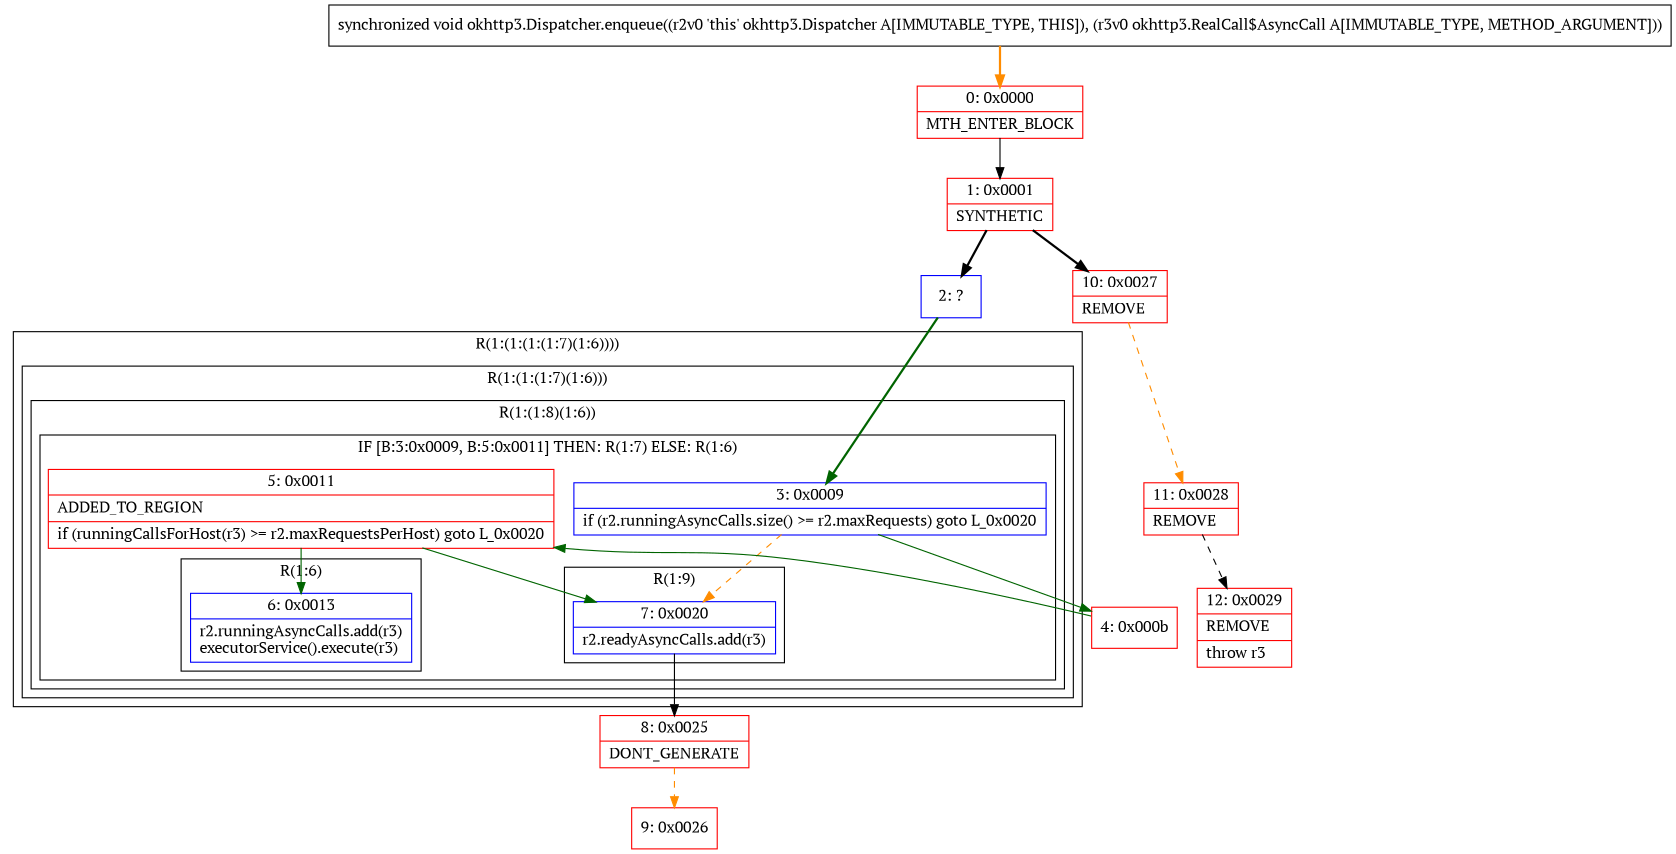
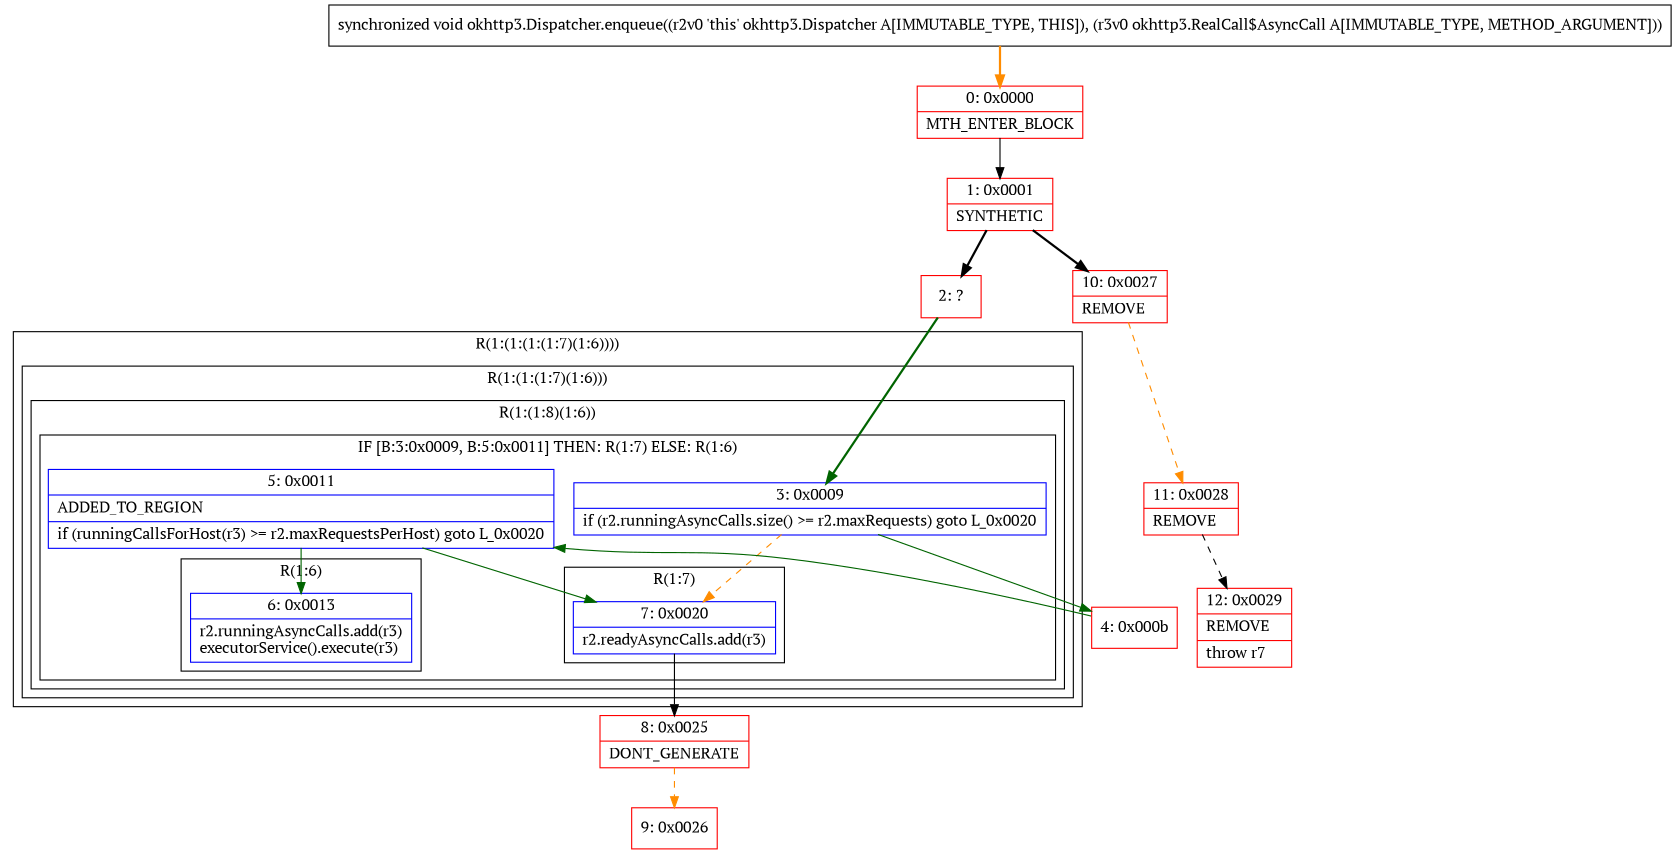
  digraph {
    fontname="PT Serif"
    node [color=red fontname="PT Serif" shape=record]
    edge [color=black fontname="PT Serif" style=solid]
    n1 [color=blue label="{7\:\ 0x0020|r2.readyAsyncCalls.add(r3)\l}"]
    n2 [color=blue label="{6\:\ 0x0013|r2.runningAsyncCalls.add(r3)\lexecutorService().execute(r3)\l}"]
    n3 [color=blue label="{3\:\ 0x0009|if (r2.runningAsyncCalls.size() \>= r2.maxRequests) goto L_0x0020\l}"]
-   n4 [label="{5\:\ 0x0011|ADDED_TO_REGION\l|if (runningCallsForHost(r3) \>= r2.maxRequestsPerHost) goto L_0x0020\l}"]
+   n4 [color=blue label="{5\:\ 0x0011|ADDED_TO_REGION\l|if (runningCallsForHost(r3) \>= r2.maxRequestsPerHost) goto L_0x0020\l}"]
    n5 [label="{8\:\ 0x0025|DONT_GENERATE\l}"]
    n6 [label="{4\:\ 0x000b}"]
    n7 [label="{9\:\ 0x0026}"]
    n8 [label="{0\:\ 0x0000|MTH_ENTER_BLOCK\l}"]
    n9 [label="{1\:\ 0x0001|SYNTHETIC\l}"]
-   n10 [color=blue label="{2\:\ ?}"]
+   n10 [label="{2\:\ ?}"]
    n11 [label="{10\:\ 0x0027|REMOVE\l}"]
    n12 [label="{11\:\ 0x0028|REMOVE\l}"]
-   n13 [label="{12\:\ 0x0029|REMOVE\l|throw r3\l}"]
+   n13 [label="{12\:\ 0x0029|REMOVE\l|throw r7\l}"]
    n14 [label="{synchronized void okhttp3.Dispatcher.enqueue((r2v0 'this' okhttp3.Dispatcher A[IMMUTABLE_TYPE, THIS]), (r3v0 okhttp3.RealCall$AsyncCall A[IMMUTABLE_TYPE, METHOD_ARGUMENT])) }" color=""]
    subgraph cluster_1 {
      label="R(1:(1:(1:(1:7)(1:6))))"
      subgraph cluster_2 {
        label="R(1:(1:(1:7)(1:6)))"
        subgraph cluster_3 {
          label="R(1:(1:8)(1:6))"
          subgraph cluster_4 {
            label="IF [B:3:0x0009, B:5:0x0011] THEN: R(1:7) ELSE: R(1:6)"
            n3
            n4
            subgraph cluster_5 {
-             label="R(1:9)"
+             label="R(1:7)"
              n1
            }
            subgraph cluster_6 {
              label="R(1:6)"
              n2
            }
          }
        }
      }
    }
    n1 -> n5
    n3 -> n1 [color=darkorange style=dashed]
    n3 -> n6 [color=darkgreen]
    n4 -> n1 [color=darkgreen]
    n4 -> n2 [color=darkgreen]
    n5 -> n7 [color=darkorange style=dashed]
    n6 -> n4 [color=darkgreen]
    n8 -> n9
    n9 -> n10 [style=bold]
    n9 -> n11 [style=bold]
    n10 -> n3 [color=darkgreen style=bold]
    n11 -> n12 [color=darkorange style=dashed]
    n12 -> n13 [style=dashed]
    n14 -> n8 [color=darkorange style=bold]
  }
